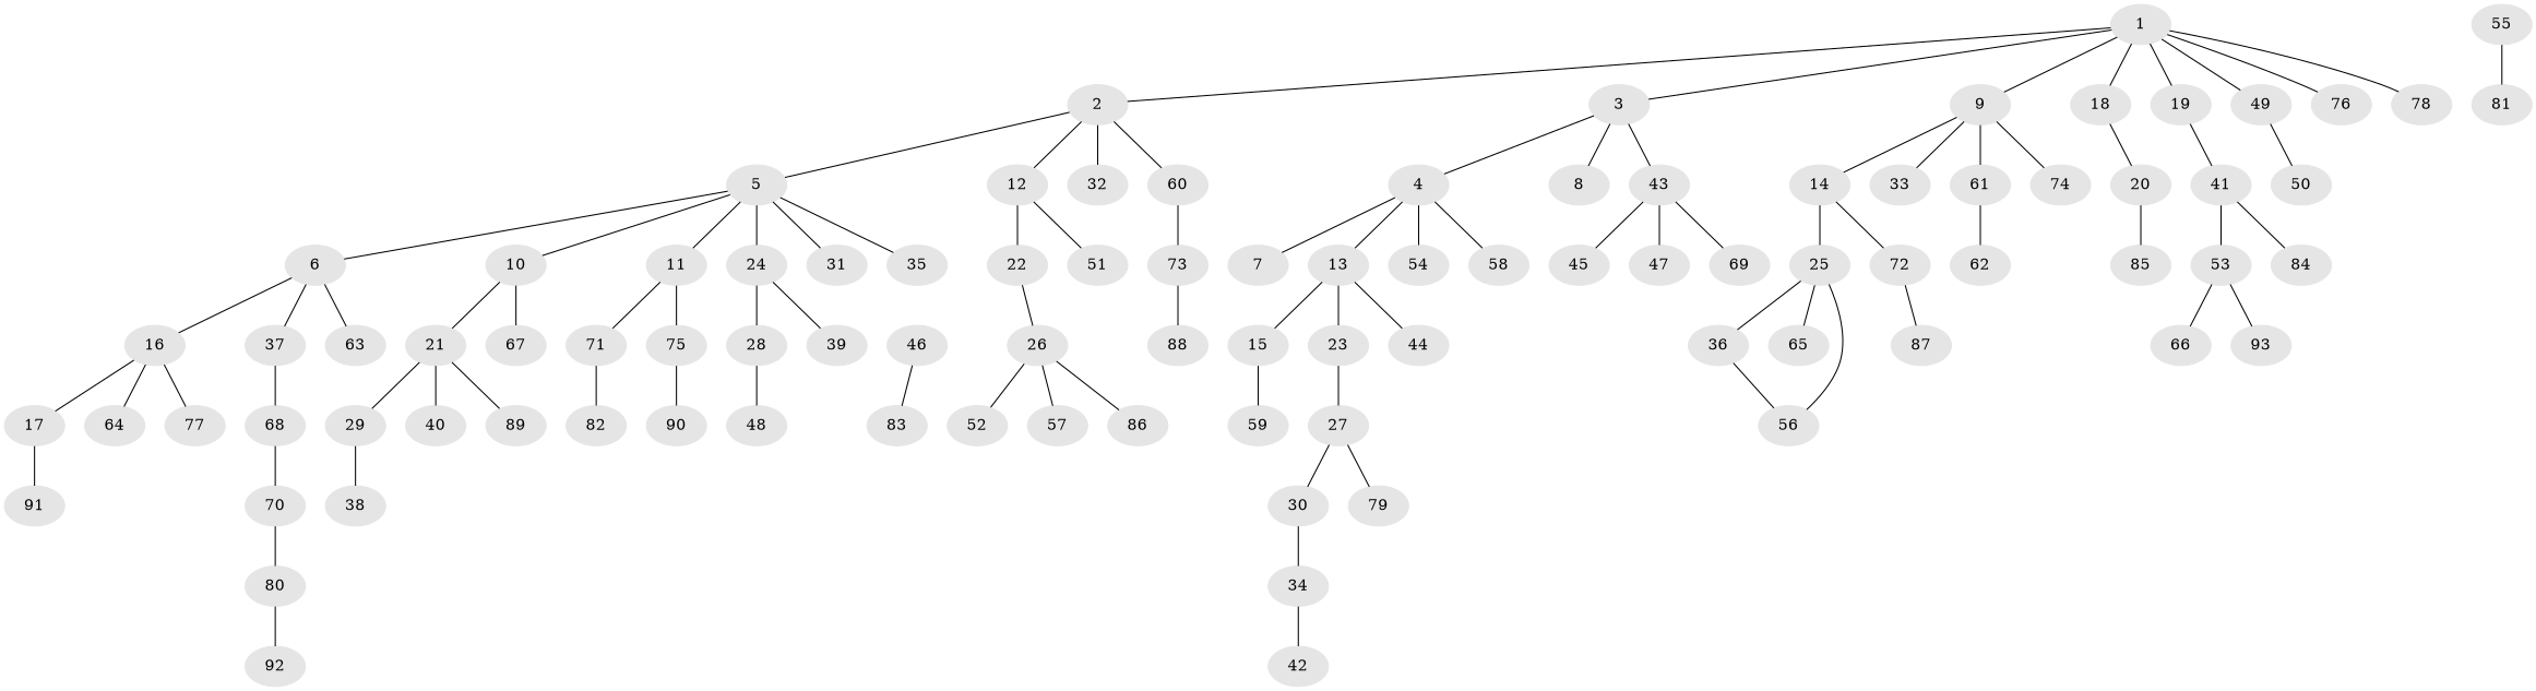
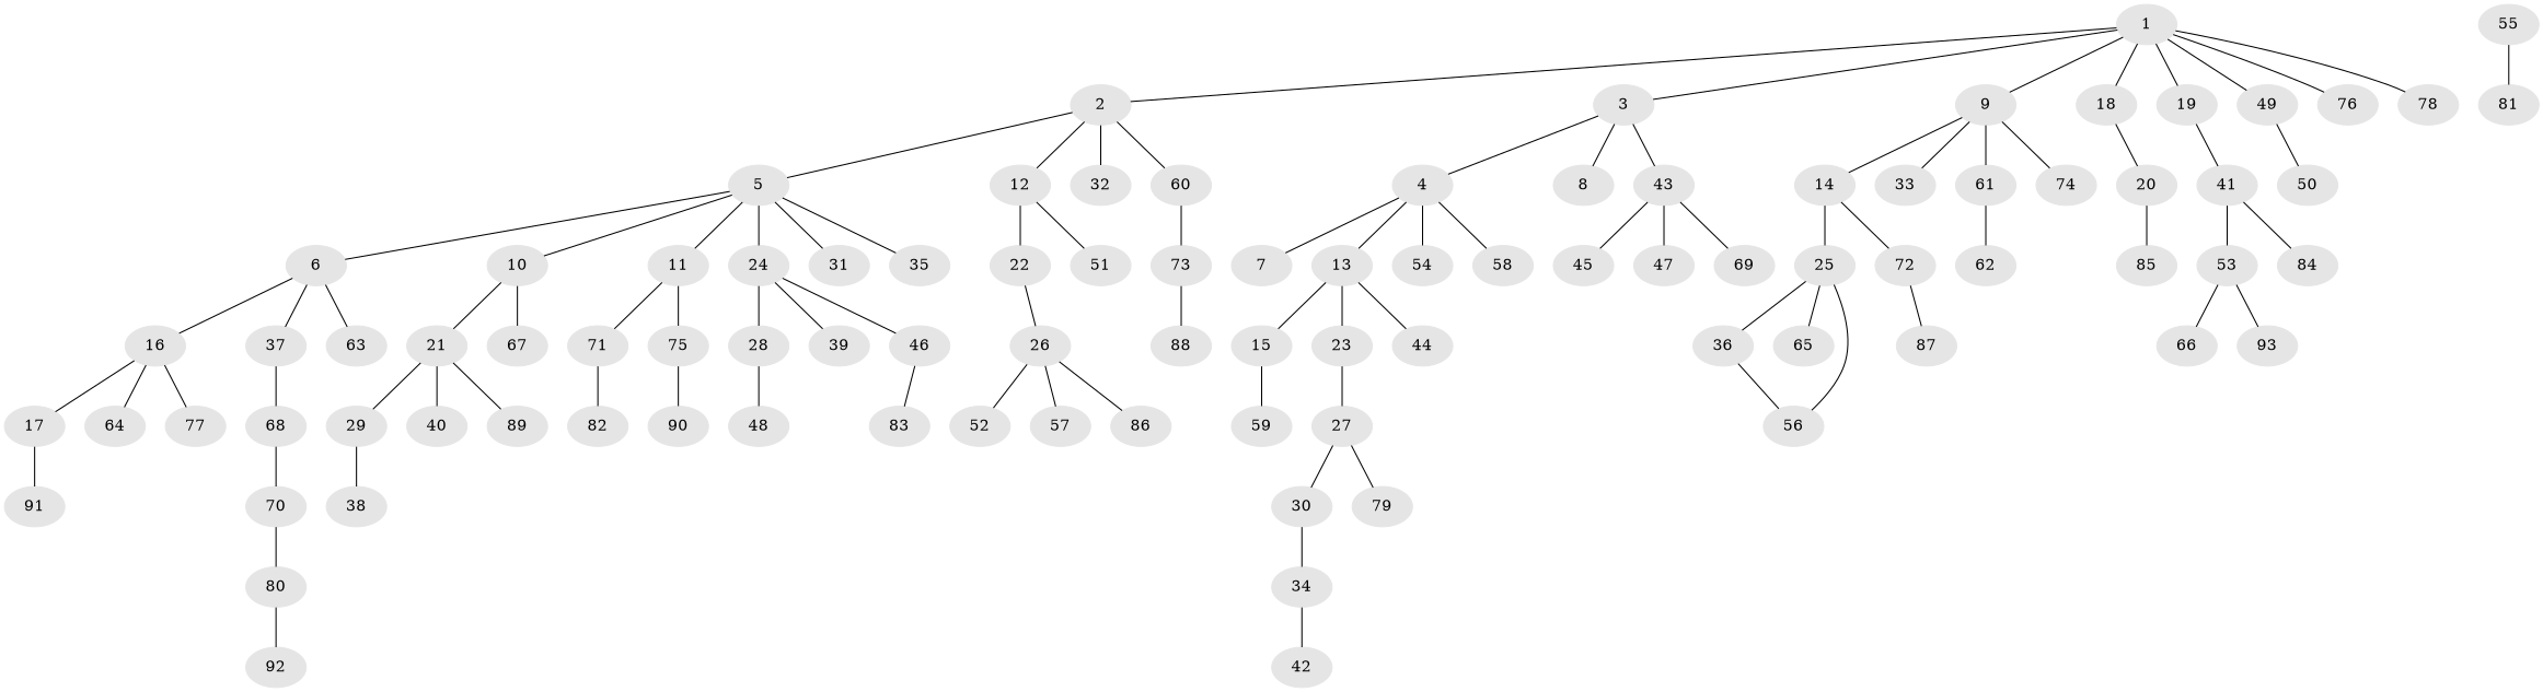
  graph {
    node [color=gray90 style=filled]
    1
    2
    3
    9
    18
    19
    49
    76
    78
    5
    12
    32
    60
    4
    8
    43
    14
    33
    61
    74
    20
    41
    50
    6
    10
    11
    24
    31
    35
    22
    51
    73
    7
    13
    54
    58
    45
    47
    69
    15
    23
    44
    16
    37
    63
    21
    67
    71
    75
    28
    39
    46
    17
    64
    77
    68
    25
    72
    62
    29
    40
    89
    82
    90
    26
    59
    27
    36
    65
    56
    87
    91
    85
    53
    84
    38
    52
    57
    86
    30
    79
    48
    83
    55
    81
    34
    42
    70
    66
    93
    88
    80
    92
    1 -- 2
    1 -- 3
    1 -- 9
    1 -- 18
    1 -- 19
    1 -- 49
    1 -- 76
    1 -- 78
    2 -- 5
    2 -- 12
    2 -- 32
    2 -- 60
    3 -- 4
    3 -- 8
    3 -- 43
    9 -- 14
    9 -- 33
    9 -- 61
    9 -- 74
    18 -- 20
    19 -- 41
    49 -- 50
    5 -- 6
    5 -- 10
    5 -- 11
    5 -- 24
    5 -- 31
    5 -- 35
    12 -- 22
    12 -- 51
    60 -- 73
    4 -- 7
    4 -- 13
    4 -- 54
    4 -- 58
    43 -- 45
    43 -- 47
    43 -- 69
    14 -- 25
    14 -- 72
    61 -- 62
    20 -- 85
    41 -- 53
    41 -- 84
    6 -- 16
    6 -- 37
    6 -- 63
    10 -- 21
    10 -- 67
    11 -- 71
    11 -- 75
    24 -- 28
    24 -- 39
+   24 -- 46
    22 -- 26
    73 -- 88
    13 -- 15
    13 -- 23
    13 -- 44
    15 -- 59
    23 -- 27
    16 -- 17
    16 -- 64
    16 -- 77
    37 -- 68
    21 -- 29
    21 -- 40
    21 -- 89
    71 -- 82
    75 -- 90
    28 -- 48
    46 -- 83
    17 -- 91
    68 -- 70
    25 -- 36
    25 -- 65
    25 -- 56
    72 -- 87
    29 -- 38
    26 -- 52
    26 -- 57
    26 -- 86
    27 -- 30
    27 -- 79
    36 -- 56
    53 -- 66
    53 -- 93
    30 -- 34
    55 -- 81
    34 -- 42
    70 -- 80
    80 -- 92
  }
